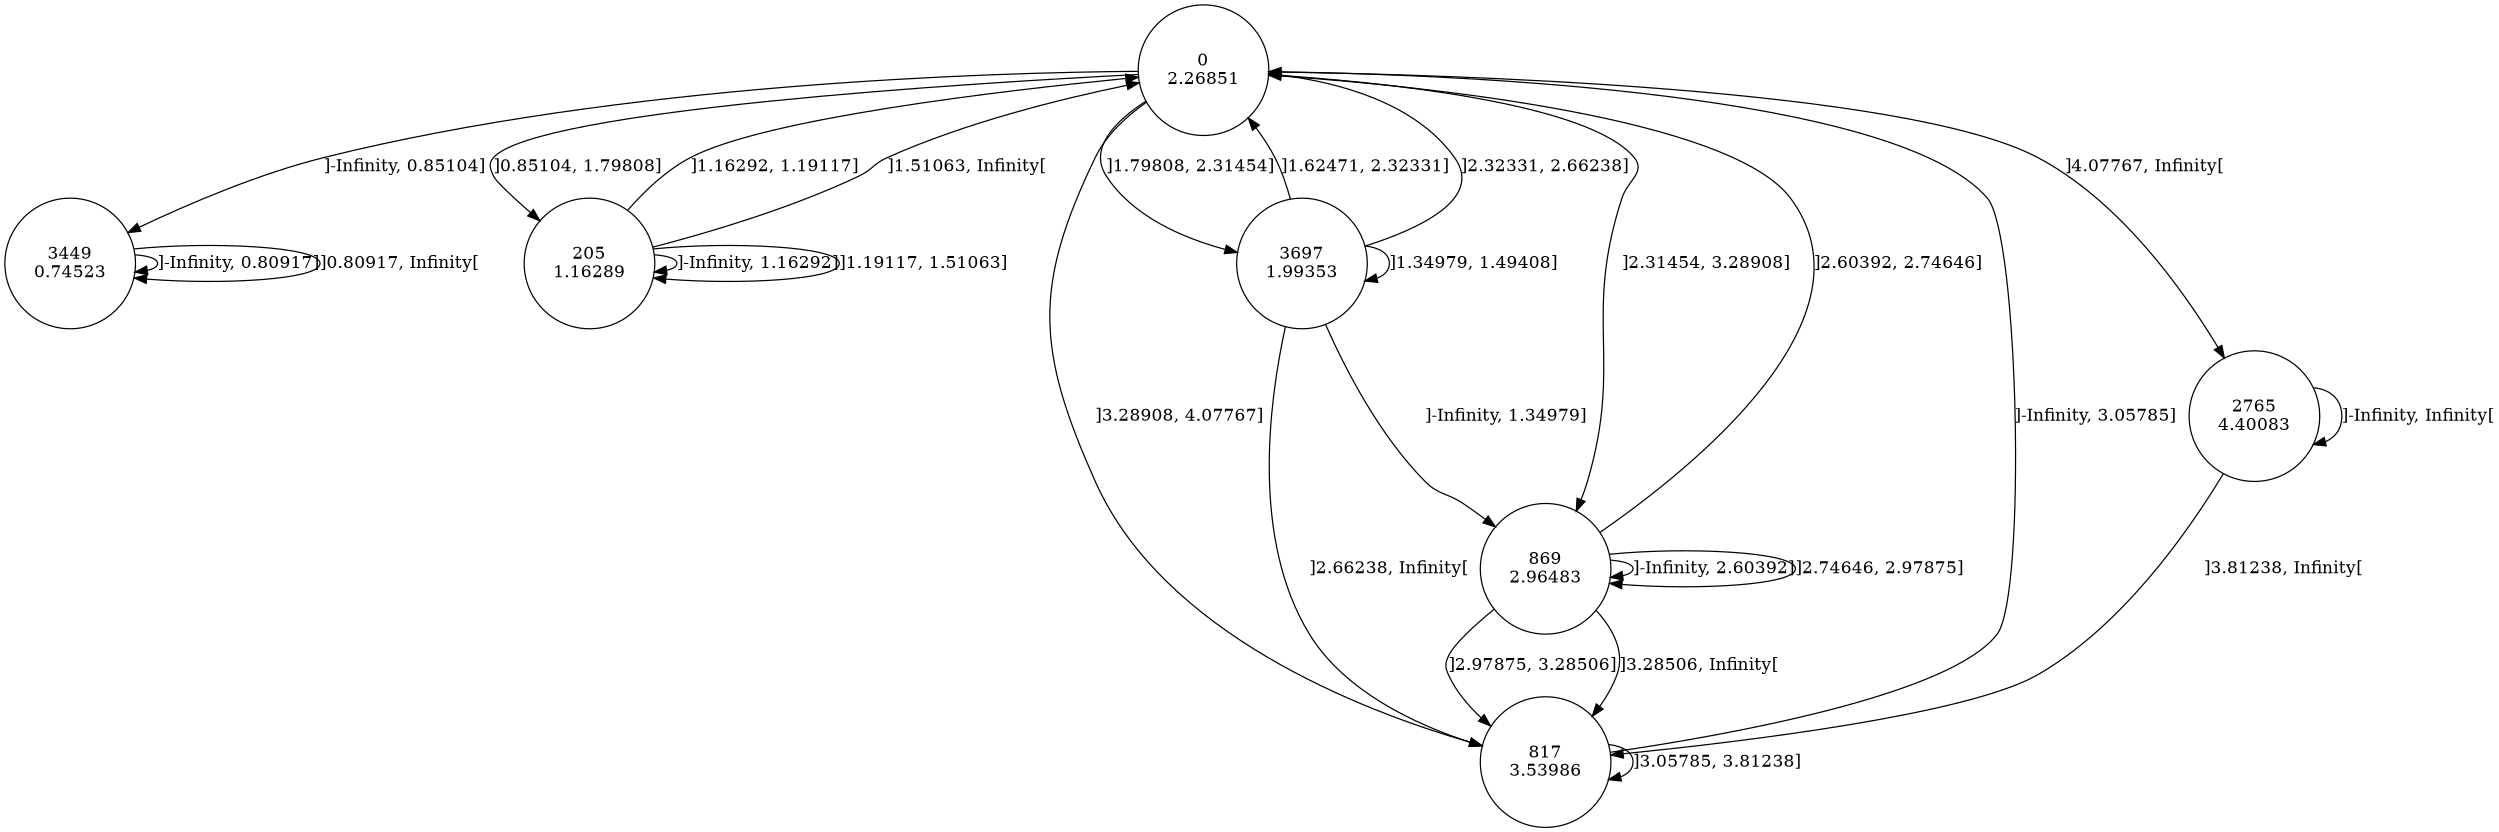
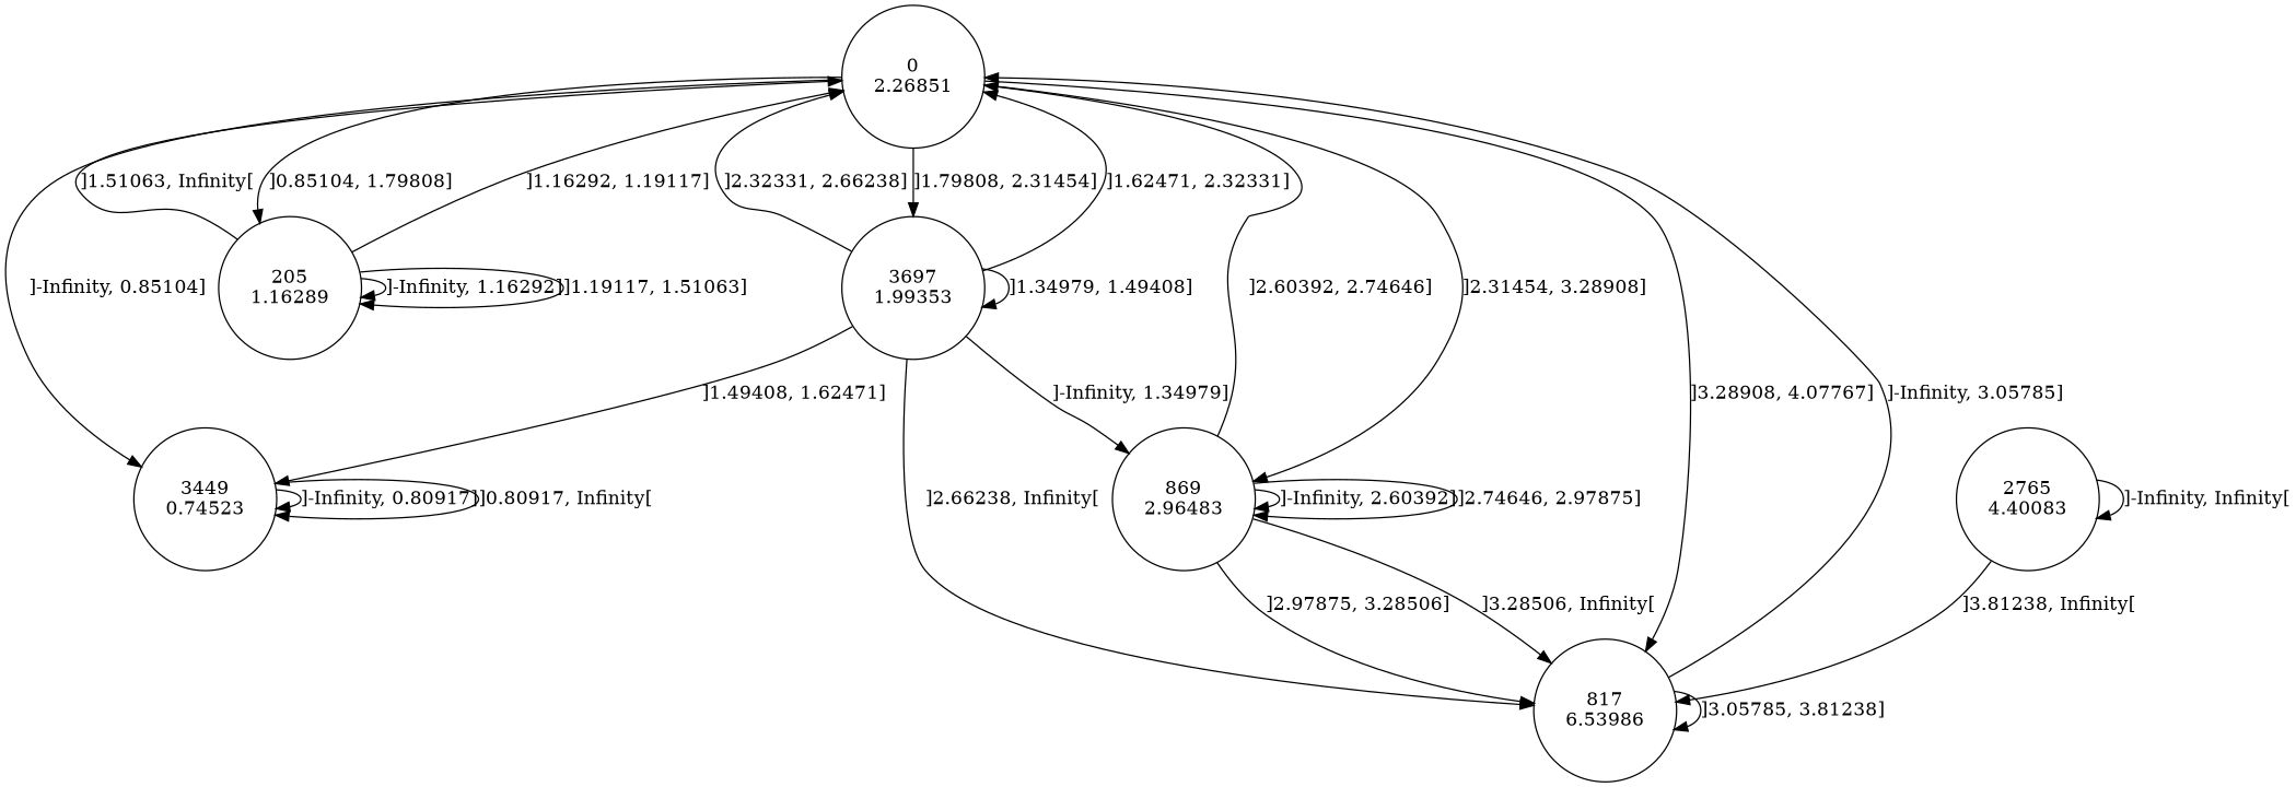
  digraph {
    node [shape=circle]
    n1 [label="0\n2.26851"]
    n2 [label="3449\n0.74523"]
    n3 [label="205\n1.16289"]
    n4 [label="3697\n1.99353"]
    n5 [label="869\n2.96483"]
-   n6 [label="817\n3.53986"]
+   n6 [label="817\n6.53986"]
    n7 [label="2765\n4.40083"]
    n1 -> n2 [label="]-Infinity, 0.85104]"]
    n1 -> n3 [label="]0.85104, 1.79808]"]
    n1 -> n4 [label="]1.79808, 2.31454]"]
    n1 -> n5 [label="]2.31454, 3.28908]"]
    n1 -> n6 [label="]3.28908, 4.07767]"]
-   n1 -> n7 [label="]4.07767, Infinity["]
    n2 -> n2 [label="]-Infinity, 0.80917]"]
    n2 -> n2 [label="]0.80917, Infinity["]
    n3 -> n1 [label="]1.16292, 1.19117]"]
    n3 -> n1 [label="]1.51063, Infinity["]
    n3 -> n3 [label="]-Infinity, 1.16292]"]
    n3 -> n3 [label="]1.19117, 1.51063]"]
    n4 -> n1 [label="]1.62471, 2.32331]"]
    n4 -> n1 [label="]2.32331, 2.66238]"]
+   n4 -> n2 [label="]1.49408, 1.62471]"]
    n4 -> n4 [label="]1.34979, 1.49408]"]
    n4 -> n5 [label="]-Infinity, 1.34979]"]
    n4 -> n6 [label="]2.66238, Infinity["]
    n5 -> n1 [label="]2.60392, 2.74646]"]
    n5 -> n5 [label="]-Infinity, 2.60392]"]
    n5 -> n5 [label="]2.74646, 2.97875]"]
    n5 -> n6 [label="]2.97875, 3.28506]"]
    n5 -> n6 [label="]3.28506, Infinity["]
    n6 -> n1 [label="]-Infinity, 3.05785]"]
    n6 -> n6 [label="]3.05785, 3.81238]"]
    n7 -> n6 [label="]3.81238, Infinity["]
    n7 -> n7 [label="]-Infinity, Infinity["]
  }
